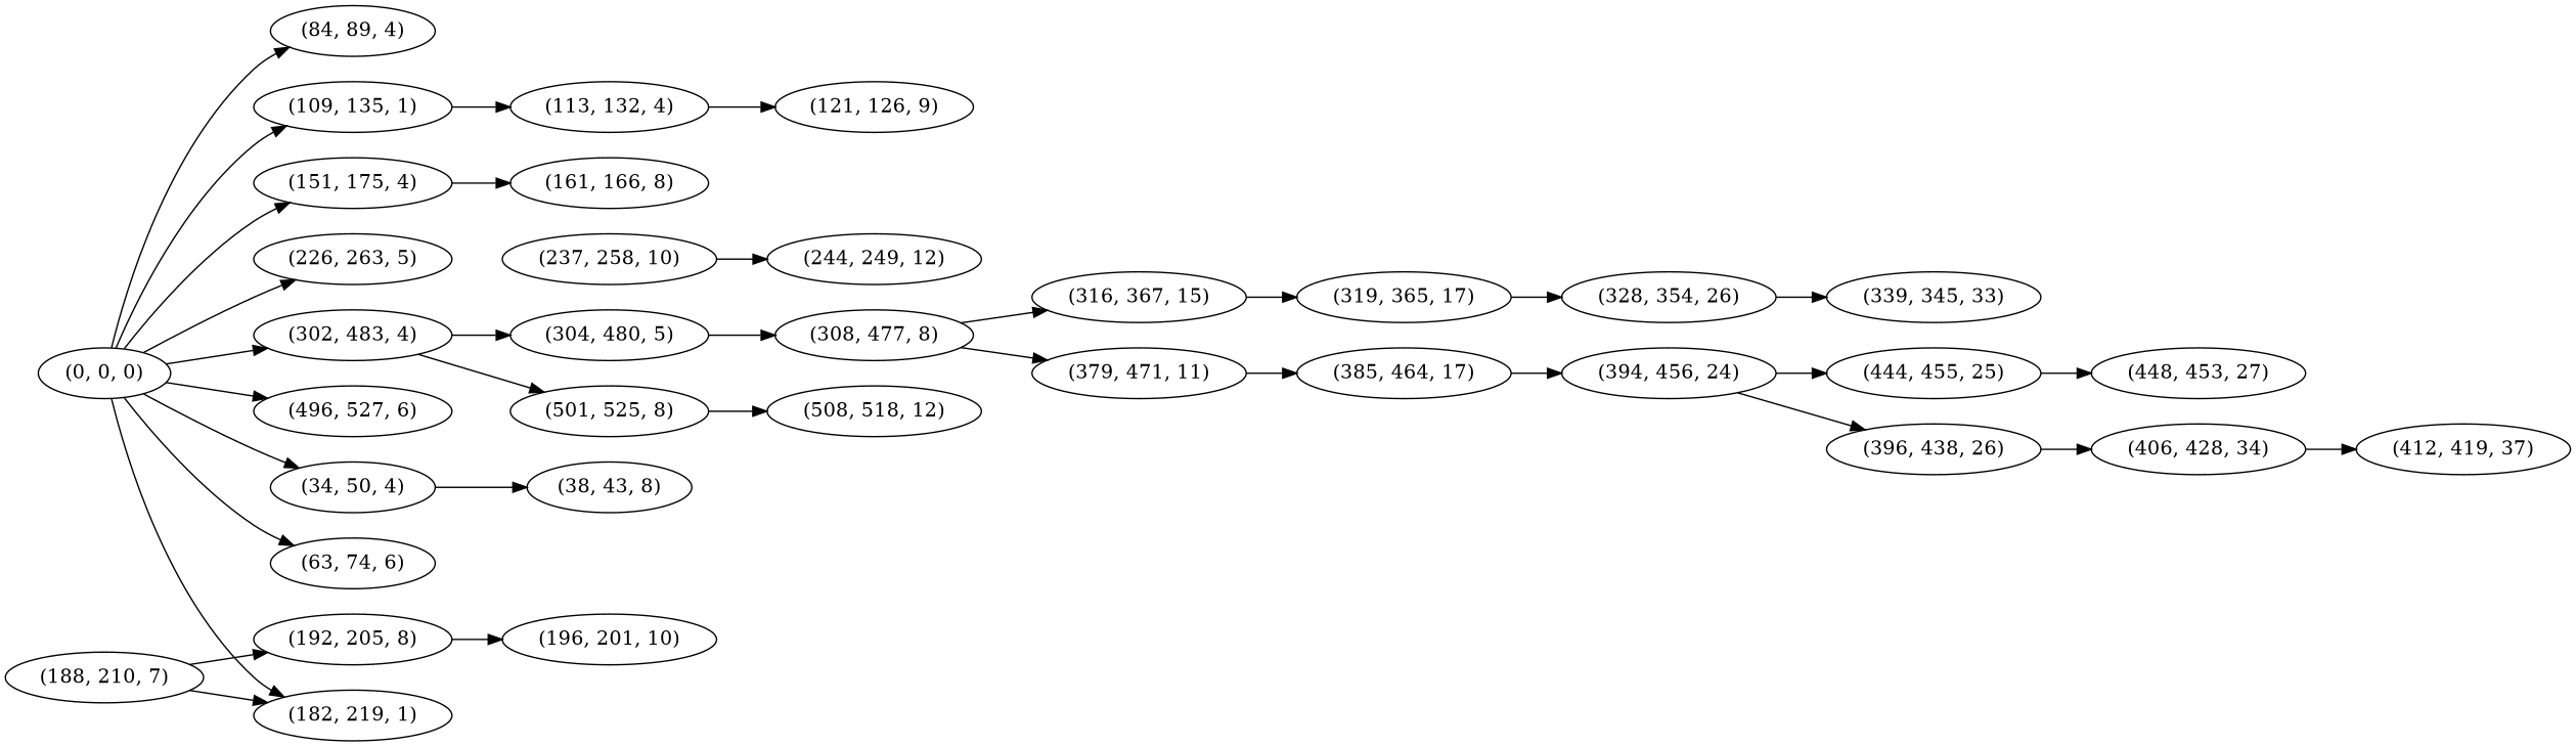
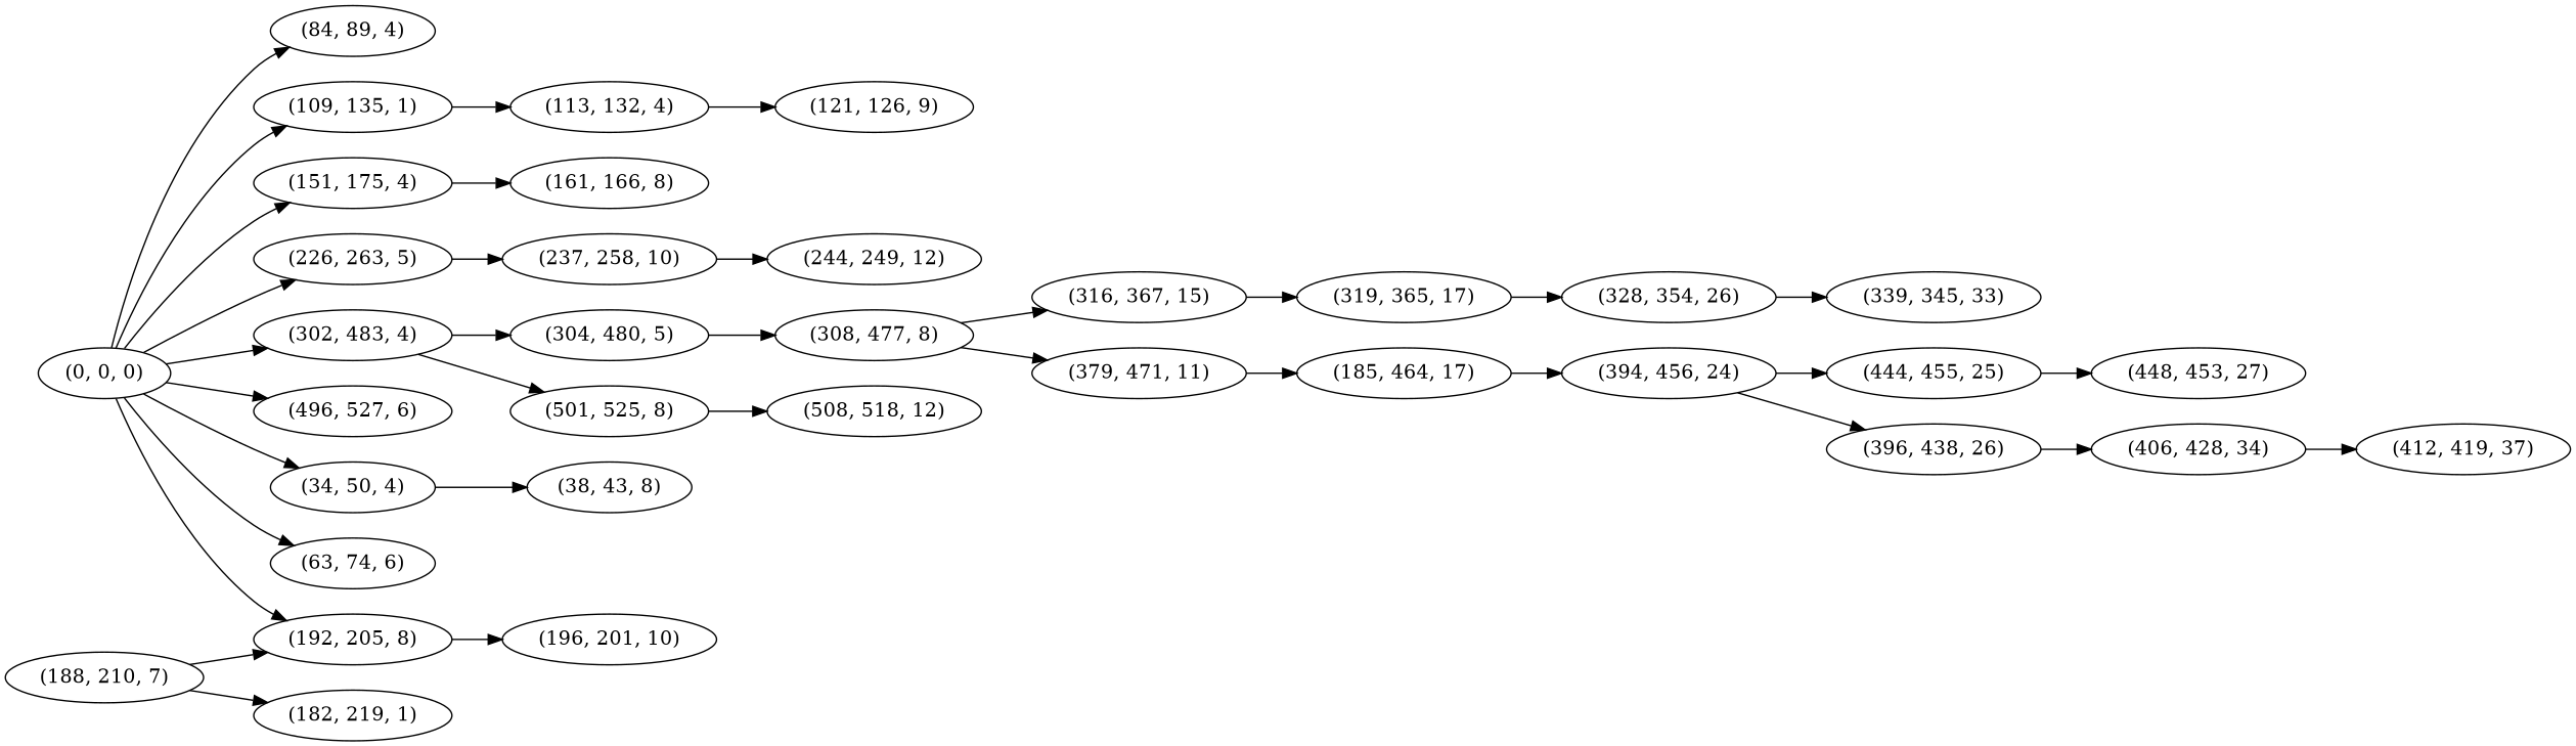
  digraph {
    rankdir=LR
    "(0, 0, 0)"
    "(34, 50, 4)"
    "(63, 74, 6)"
    "(84, 89, 4)"
    "(109, 135, 1)"
    "(151, 175, 4)"
    "(182, 219, 1)"
    "(226, 263, 5)"
    "(302, 483, 4)"
    "(496, 527, 6)"
    "(38, 43, 8)"
    "(113, 132, 4)"
    "(161, 166, 8)"
    "(237, 258, 10)"
    "(304, 480, 5)"
    "(501, 525, 8)"
    "(121, 126, 9)"
    "(188, 210, 7)"
    "(192, 205, 8)"
    "(196, 201, 10)"
    "(244, 249, 12)"
    "(308, 477, 8)"
    "(316, 367, 15)"
    "(379, 471, 11)"
    "(319, 365, 17)"
-   "(385, 464, 17)"
+   "(385, 464, 17)" [label="(185, 464, 17)"]
    "(328, 354, 26)"
    "(339, 345, 33)"
    "(394, 456, 24)"
    "(396, 438, 26)"
    "(444, 455, 25)"
    "(406, 428, 34)"
    "(448, 453, 27)"
    "(412, 419, 37)"
    "(508, 518, 12)"
    "(0, 0, 0)" -> "(34, 50, 4)"
    "(0, 0, 0)" -> "(63, 74, 6)"
    "(0, 0, 0)" -> "(84, 89, 4)"
    "(0, 0, 0)" -> "(109, 135, 1)"
    "(0, 0, 0)" -> "(151, 175, 4)"
-   "(0, 0, 0)" -> "(182, 219, 1)"
+   "(0, 0, 0)" -> "(192, 205, 8)"
    "(0, 0, 0)" -> "(226, 263, 5)"
    "(0, 0, 0)" -> "(302, 483, 4)"
    "(0, 0, 0)" -> "(496, 527, 6)"
    "(34, 50, 4)" -> "(38, 43, 8)"
    "(109, 135, 1)" -> "(113, 132, 4)"
    "(151, 175, 4)" -> "(161, 166, 8)"
+   "(226, 263, 5)" -> "(237, 258, 10)"
    "(302, 483, 4)" -> "(304, 480, 5)"
    "(302, 483, 4)" -> "(501, 525, 8)"
    "(113, 132, 4)" -> "(121, 126, 9)"
    "(237, 258, 10)" -> "(244, 249, 12)"
    "(304, 480, 5)" -> "(308, 477, 8)"
    "(501, 525, 8)" -> "(508, 518, 12)"
    "(188, 210, 7)" -> "(182, 219, 1)"
    "(188, 210, 7)" -> "(192, 205, 8)"
    "(192, 205, 8)" -> "(196, 201, 10)"
    "(308, 477, 8)" -> "(316, 367, 15)"
    "(308, 477, 8)" -> "(379, 471, 11)"
    "(316, 367, 15)" -> "(319, 365, 17)"
    "(379, 471, 11)" -> "(385, 464, 17)"
    "(319, 365, 17)" -> "(328, 354, 26)"
    "(385, 464, 17)" -> "(394, 456, 24)"
    "(328, 354, 26)" -> "(339, 345, 33)"
    "(394, 456, 24)" -> "(396, 438, 26)"
    "(394, 456, 24)" -> "(444, 455, 25)"
    "(396, 438, 26)" -> "(406, 428, 34)"
    "(444, 455, 25)" -> "(448, 453, 27)"
    "(406, 428, 34)" -> "(412, 419, 37)"
  }
